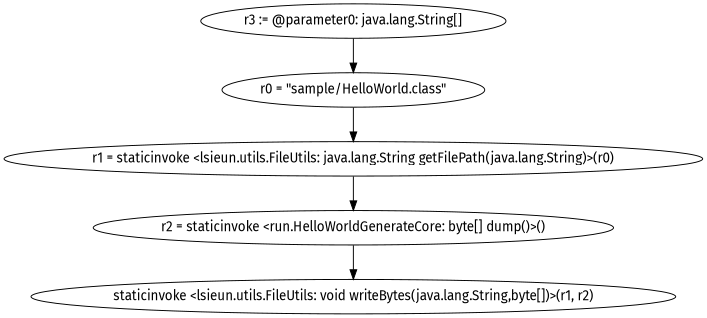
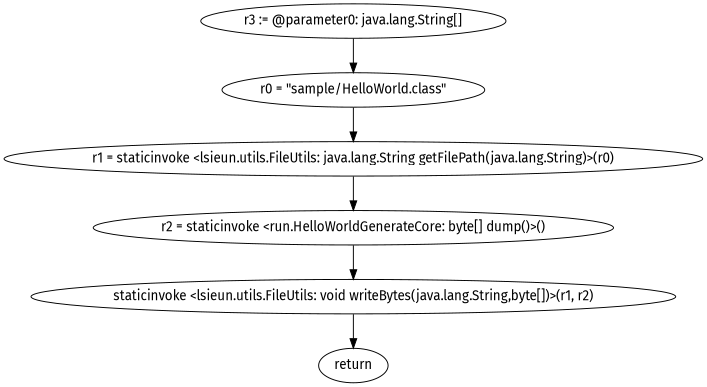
  digraph {
    fontname="Fira Sans"
    node [fontname="Fira Sans"]
    edge [fontname="Fira Sans"]
    "r3 := @parameter0: java.lang.String[]"
    "r0 = \"sample/HelloWorld.class\""
    "r1 = staticinvoke <lsieun.utils.FileUtils: java.lang.String getFilePath(java.lang.String)>(r0)"
    "r2 = staticinvoke <run.HelloWorldGenerateCore: byte[] dump()>()"
    "staticinvoke <lsieun.utils.FileUtils: void writeBytes(java.lang.String,byte[])>(r1, r2)"
+   return
    "r3 := @parameter0: java.lang.String[]" -> "r0 = \"sample/HelloWorld.class\""
    "r0 = \"sample/HelloWorld.class\"" -> "r1 = staticinvoke <lsieun.utils.FileUtils: java.lang.String getFilePath(java.lang.String)>(r0)"
    "r1 = staticinvoke <lsieun.utils.FileUtils: java.lang.String getFilePath(java.lang.String)>(r0)" -> "r2 = staticinvoke <run.HelloWorldGenerateCore: byte[] dump()>()"
    "r2 = staticinvoke <run.HelloWorldGenerateCore: byte[] dump()>()" -> "staticinvoke <lsieun.utils.FileUtils: void writeBytes(java.lang.String,byte[])>(r1, r2)"
+   "staticinvoke <lsieun.utils.FileUtils: void writeBytes(java.lang.String,byte[])>(r1, r2)" -> return
  }
